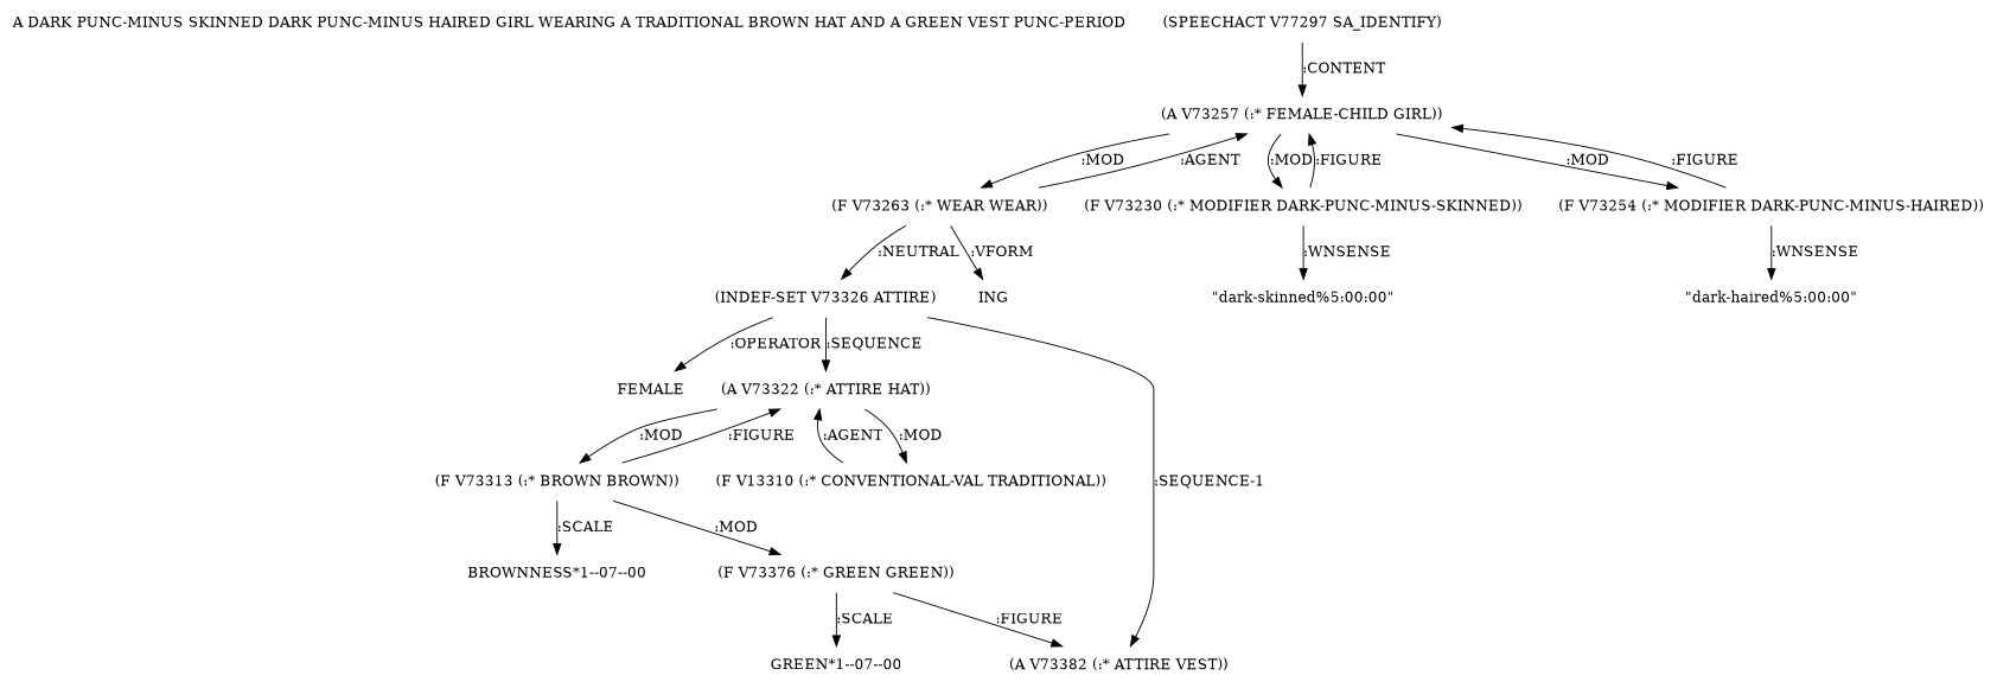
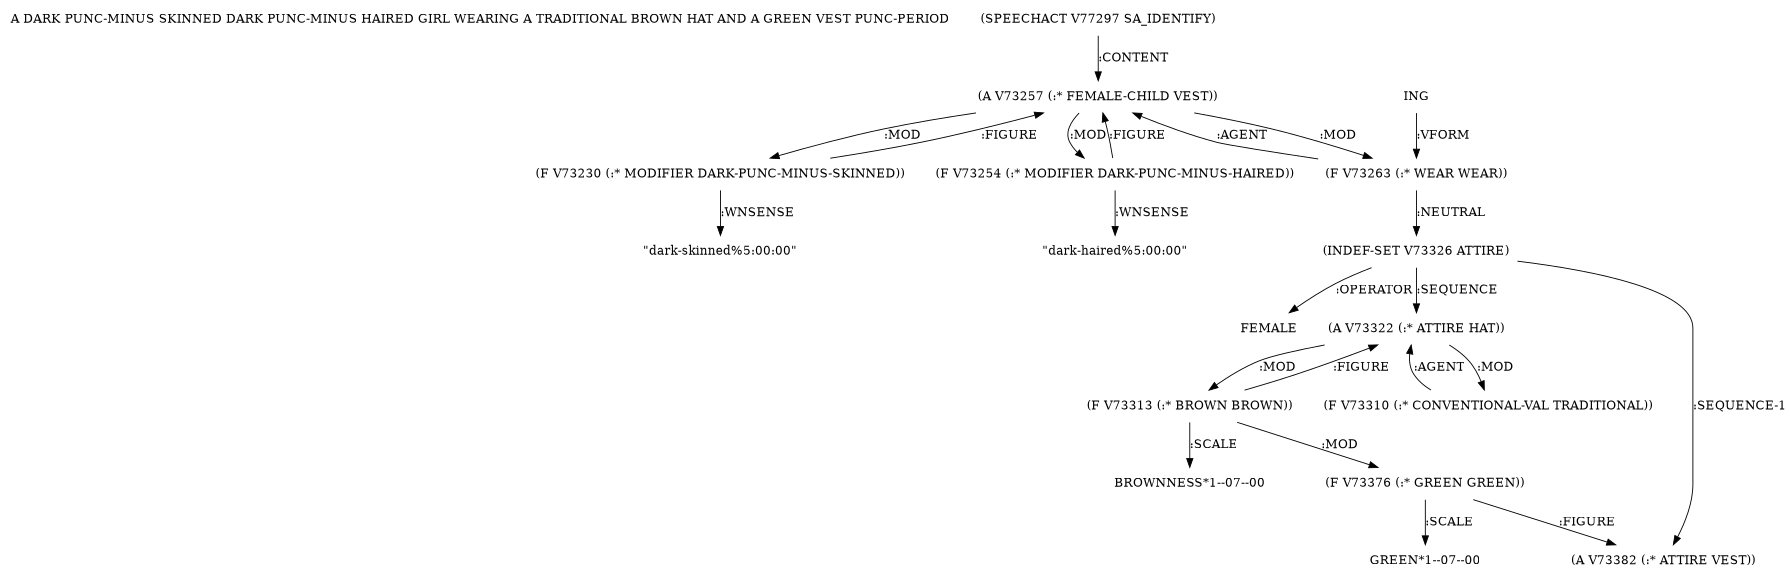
  digraph {
    node [shape=none]
    "A DARK PUNC-MINUS SKINNED DARK PUNC-MINUS HAIRED GIRL WEARING A TRADITIONAL BROWN HAT AND A GREEN VEST PUNC-PERIOD"
    n2 [label="(SPEECHACT V77297 SA_IDENTIFY)"]
-   n3 [label="(A V73257 (:* FEMALE-CHILD GIRL))"]
+   n3 [label="(A V73257 (:* FEMALE-CHILD VEST))"]
    n4 [label="(F V73263 (:* WEAR WEAR))"]
    n5 [label="(F V73230 (:* MODIFIER DARK-PUNC-MINUS-SKINNED))"]
    n6 [label="(F V73254 (:* MODIFIER DARK-PUNC-MINUS-HAIRED))"]
    n7 [label="(INDEF-SET V73326 ATTIRE)"]
    n8 [label=ING]
    n9 [label="\"dark-skinned%5:00:00\""]
    n10 [label="\"dark-haired%5:00:00\""]
    n11 [label=FEMALE]
    n12 [label="(A V73322 (:* ATTIRE HAT))"]
    n13 [label="(A V73382 (:* ATTIRE VEST))"]
-   n14 [label="(F V13310 (:* CONVENTIONAL-VAL TRADITIONAL))"]
+   n14 [label="(F V73310 (:* CONVENTIONAL-VAL TRADITIONAL))"]
    n15 [label="(F V73313 (:* BROWN BROWN))"]
    n16 [label="(F V73376 (:* GREEN GREEN))"]
    n17 [label="BROWNNESS*1--07--00"]
    n18 [label="GREEN*1--07--00"]
    n2 -> n3 [label=":CONTENT"]
    n3 -> n4 [label=":MOD"]
    n3 -> n5 [label=":MOD"]
    n3 -> n6 [label=":MOD"]
    n4 -> n3 [label=":AGENT"]
    n4 -> n7 [label=":NEUTRAL"]
-   n4 -> n8 [label=":VFORM"]
+   n8 -> n4 [label=":VFORM"]
    n5 -> n3 [label=":FIGURE"]
    n5 -> n9 [label=":WNSENSE"]
    n6 -> n3 [label=":FIGURE"]
    n6 -> n10 [label=":WNSENSE"]
    n7 -> n11 [label=":OPERATOR"]
    n7 -> n12 [label=":SEQUENCE"]
    n7 -> n13 [label=":SEQUENCE-1"]
    n12 -> n14 [label=":MOD"]
    n12 -> n15 [label=":MOD"]
    n14 -> n12 [label=":AGENT"]
    n15 -> n12 [label=":FIGURE"]
    n15 -> n16 [label=":MOD"]
    n15 -> n17 [label=":SCALE"]
    n16 -> n13 [label=":FIGURE"]
    n16 -> n18 [label=":SCALE"]
  }
